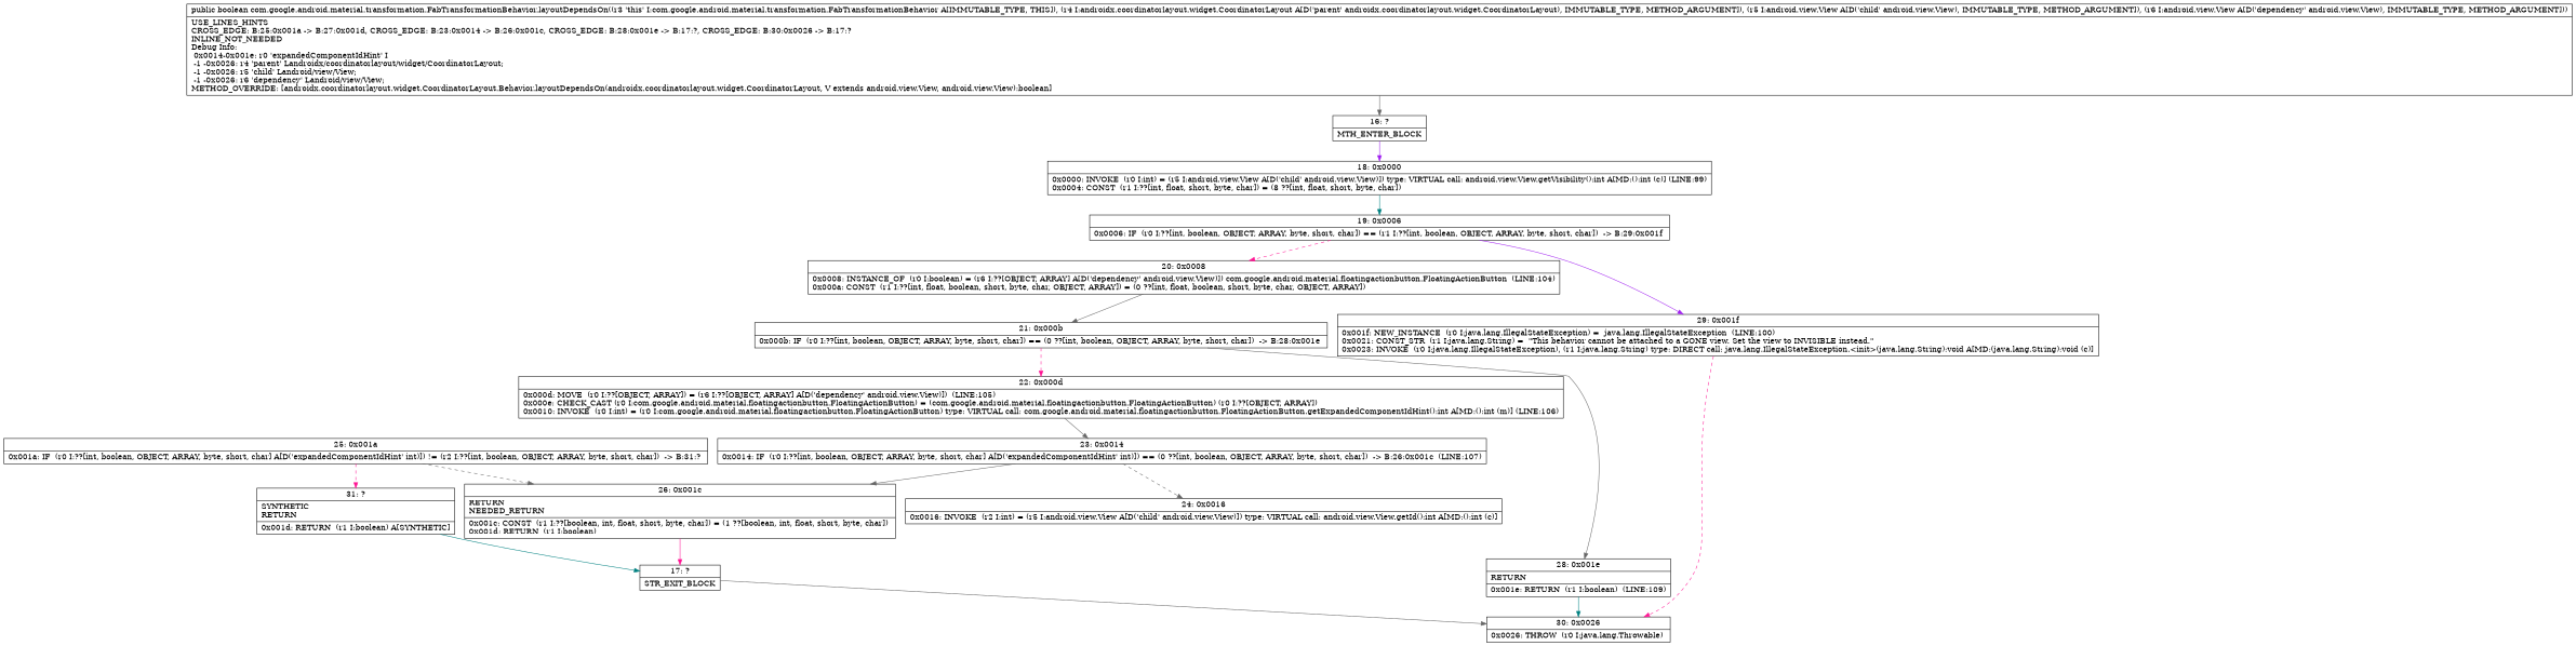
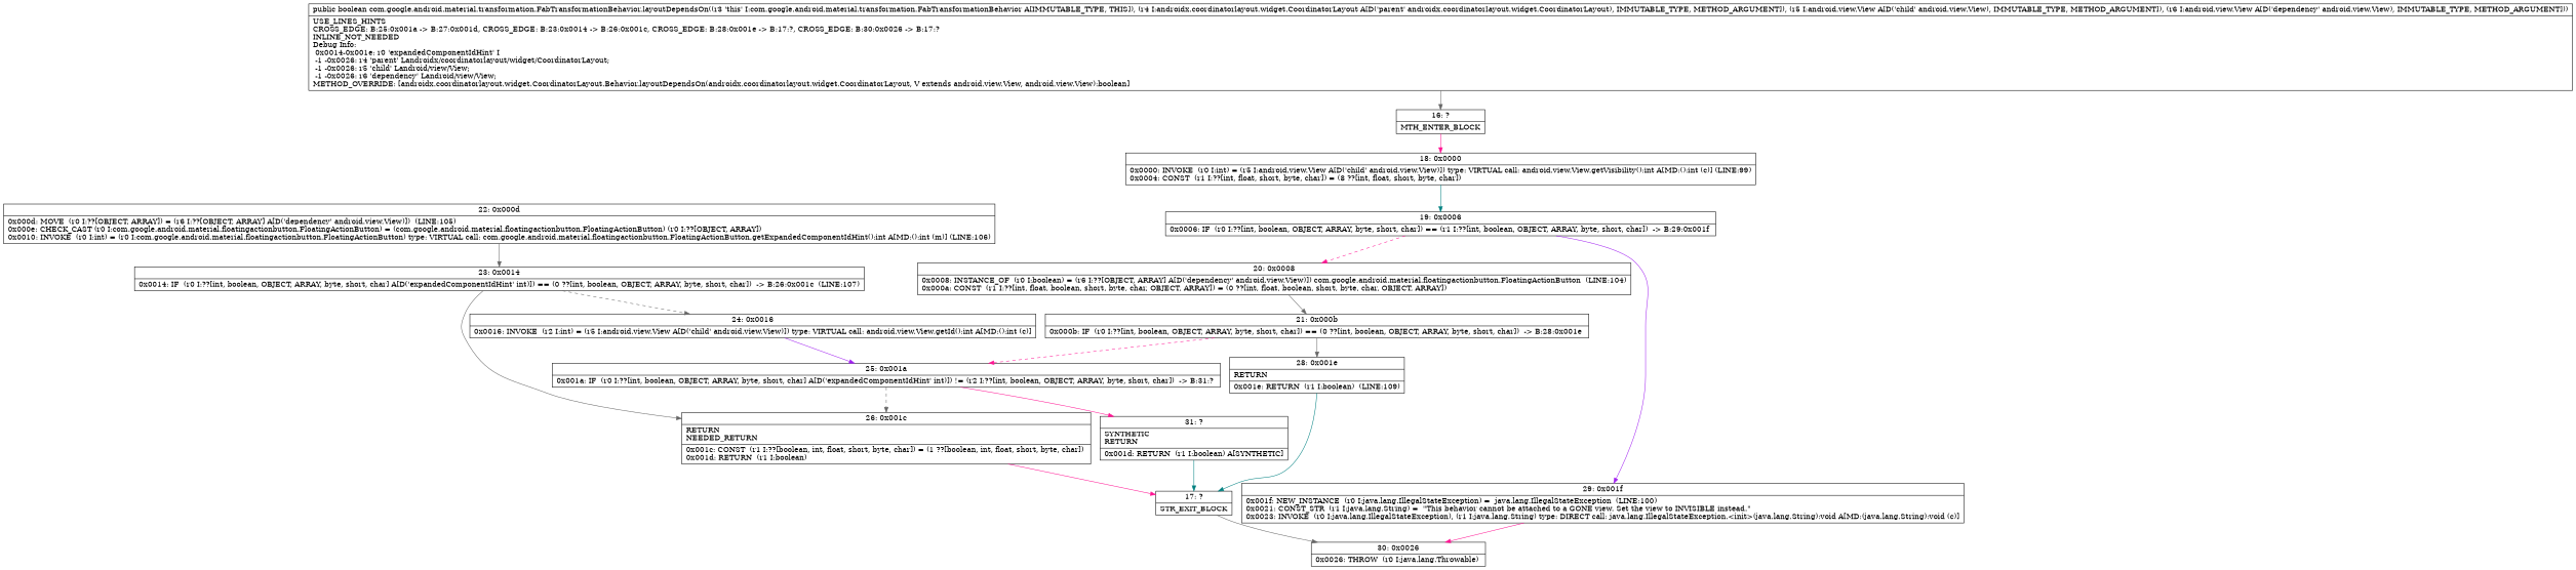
  digraph {
    node [shape=record]
    edge [color=gray40]
    n1 [label="{16\:\ ?|MTH_ENTER_BLOCK\l}"]
    n2 [label="{18\:\ 0x0000|0x0000: INVOKE  (r0 I:int) = (r5 I:android.view.View A[D('child' android.view.View)]) type: VIRTUAL call: android.view.View.getVisibility():int A[MD:():int (c)] (LINE:99)\l0x0004: CONST  (r1 I:??[int, float, short, byte, char]) = (8 ??[int, float, short, byte, char]) \l}"]
    n3 [label="{19\:\ 0x0006|0x0006: IF  (r0 I:??[int, boolean, OBJECT, ARRAY, byte, short, char]) == (r1 I:??[int, boolean, OBJECT, ARRAY, byte, short, char])  \-\> B:29:0x001f \l}"]
    n4 [label="{20\:\ 0x0008|0x0008: INSTANCE_OF  (r0 I:boolean) = (r6 I:??[OBJECT, ARRAY] A[D('dependency' android.view.View)]) com.google.android.material.floatingactionbutton.FloatingActionButton  (LINE:104)\l0x000a: CONST  (r1 I:??[int, float, boolean, short, byte, char, OBJECT, ARRAY]) = (0 ??[int, float, boolean, short, byte, char, OBJECT, ARRAY]) \l}"]
    n5 [label="{29\:\ 0x001f|0x001f: NEW_INSTANCE  (r0 I:java.lang.IllegalStateException) =  java.lang.IllegalStateException  (LINE:100)\l0x0021: CONST_STR  (r1 I:java.lang.String) =  \"This behavior cannot be attached to a GONE view. Set the view to INVISIBLE instead.\" \l0x0023: INVOKE  (r0 I:java.lang.IllegalStateException), (r1 I:java.lang.String) type: DIRECT call: java.lang.IllegalStateException.\<init\>(java.lang.String):void A[MD:(java.lang.String):void (c)]\l}"]
    n6 [label="{21\:\ 0x000b|0x000b: IF  (r0 I:??[int, boolean, OBJECT, ARRAY, byte, short, char]) == (0 ??[int, boolean, OBJECT, ARRAY, byte, short, char])  \-\> B:28:0x001e \l}"]
    n7 [label="{30\:\ 0x0026|0x0026: THROW  (r0 I:java.lang.Throwable) \l}"]
    n8 [label="{22\:\ 0x000d|0x000d: MOVE  (r0 I:??[OBJECT, ARRAY]) = (r6 I:??[OBJECT, ARRAY] A[D('dependency' android.view.View)])  (LINE:105)\l0x000e: CHECK_CAST (r0 I:com.google.android.material.floatingactionbutton.FloatingActionButton) = (com.google.android.material.floatingactionbutton.FloatingActionButton) (r0 I:??[OBJECT, ARRAY]) \l0x0010: INVOKE  (r0 I:int) = (r0 I:com.google.android.material.floatingactionbutton.FloatingActionButton) type: VIRTUAL call: com.google.android.material.floatingactionbutton.FloatingActionButton.getExpandedComponentIdHint():int A[MD:():int (m)] (LINE:106)\l}"]
    n9 [label="{28\:\ 0x001e|RETURN\l|0x001e: RETURN  (r1 I:boolean)  (LINE:109)\l}"]
    n10 [label="{23\:\ 0x0014|0x0014: IF  (r0 I:??[int, boolean, OBJECT, ARRAY, byte, short, char] A[D('expandedComponentIdHint' int)]) == (0 ??[int, boolean, OBJECT, ARRAY, byte, short, char])  \-\> B:26:0x001c  (LINE:107)\l}"]
    n11 [label="{17\:\ ?|STR_EXIT_BLOCK\l}"]
    n12 [label="{24\:\ 0x0016|0x0016: INVOKE  (r2 I:int) = (r5 I:android.view.View A[D('child' android.view.View)]) type: VIRTUAL call: android.view.View.getId():int A[MD:():int (c)]\l}"]
    n13 [label="{26\:\ 0x001c|RETURN\lNEEDED_RETURN\l|0x001c: CONST  (r1 I:??[boolean, int, float, short, byte, char]) = (1 ??[boolean, int, float, short, byte, char]) \l0x001d: RETURN  (r1 I:boolean) \l}"]
    n14 [label="{25\:\ 0x001a|0x001a: IF  (r0 I:??[int, boolean, OBJECT, ARRAY, byte, short, char] A[D('expandedComponentIdHint' int)]) != (r2 I:??[int, boolean, OBJECT, ARRAY, byte, short, char])  \-\> B:31:? \l}"]
    n15 [label="{31\:\ ?|SYNTHETIC\lRETURN\l|0x001d: RETURN  (r1 I:boolean) A[SYNTHETIC]\l}"]
    n16 [label="{public boolean com.google.android.material.transformation.FabTransformationBehavior.layoutDependsOn((r3 'this' I:com.google.android.material.transformation.FabTransformationBehavior A[IMMUTABLE_TYPE, THIS]), (r4 I:androidx.coordinatorlayout.widget.CoordinatorLayout A[D('parent' androidx.coordinatorlayout.widget.CoordinatorLayout), IMMUTABLE_TYPE, METHOD_ARGUMENT]), (r5 I:android.view.View A[D('child' android.view.View), IMMUTABLE_TYPE, METHOD_ARGUMENT]), (r6 I:android.view.View A[D('dependency' android.view.View), IMMUTABLE_TYPE, METHOD_ARGUMENT]))  | USE_LINES_HINTS\lCROSS_EDGE: B:25:0x001a \-\> B:27:0x001d, CROSS_EDGE: B:23:0x0014 \-\> B:26:0x001c, CROSS_EDGE: B:28:0x001e \-\> B:17:?, CROSS_EDGE: B:30:0x0026 \-\> B:17:?\lINLINE_NOT_NEEDED\lDebug Info:\l  0x0014\-0x001e: r0 'expandedComponentIdHint' I\l  \-1 \-0x0026: r4 'parent' Landroidx\/coordinatorlayout\/widget\/CoordinatorLayout;\l  \-1 \-0x0026: r5 'child' Landroid\/view\/View;\l  \-1 \-0x0026: r6 'dependency' Landroid\/view\/View;\lMETHOD_OVERRIDE: [androidx.coordinatorlayout.widget.CoordinatorLayout.Behavior.layoutDependsOn(androidx.coordinatorlayout.widget.CoordinatorLayout, V extends android.view.View, android.view.View):boolean]\l}"]
-   n1 -> n2 [color=purple]
+   n1 -> n2 [color=deeppink]
    n2 -> n3 [color=teal]
    n3 -> n4 [color=deeppink style=dashed]
    n3 -> n5 [color=purple]
    n4 -> n6
-   n5 -> n7 [color=deeppink style=dashed]
-   n6 -> n8 [color=deeppink style=dashed]
+   n5 -> n7 [color=deeppink]
+   n6 -> n14 [color=deeppink style=dashed]
    n6 -> n9
    n8 -> n10
-   n9 -> n7 [color=teal]
+   n9 -> n11 [color=teal]
    n10 -> n12 [style=dashed]
    n10 -> n13
    n11 -> n7
+   n12 -> n14 [color=purple]
    n13 -> n11 [color=deeppink]
    n14 -> n13 [style=dashed]
-   n14 -> n15 [color=deeppink style=dashed]
+   n14 -> n15 [color=deeppink]
    n15 -> n11 [color=teal]
    n16 -> n1
  }
